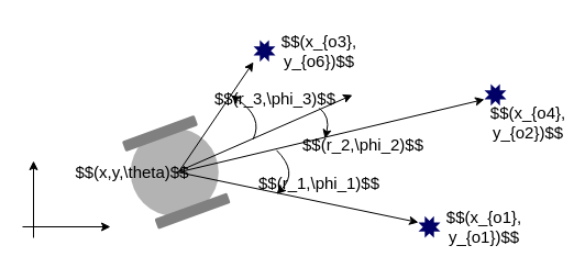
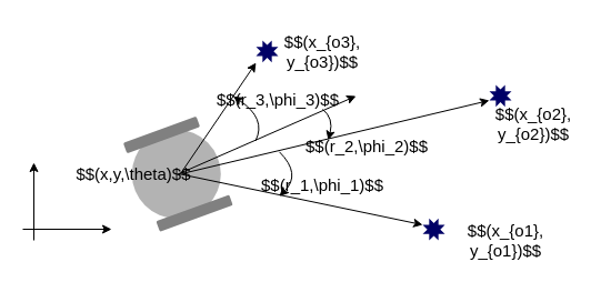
  <mxCell id="0" />
  <mxCell id="1" parent="0" />
  <mxCell id="2" value="" style="endArrow=classic;html=1;rounded=0;" edge="1" parent="1"><mxGeometry width="50" height="50" relative="1" as="geometry"><mxPoint x="20" y="206" as="sourcePoint" /><mxPoint x="100" y="206" as="targetPoint" /></mxGeometry></mxCell>
  <mxCell id="3" value="" style="endArrow=classic;html=1;rounded=0;" edge="1" parent="1"><mxGeometry width="50" height="50" relative="1" as="geometry"><mxPoint x="30" y="216" as="sourcePoint" /><mxPoint x="30" y="146" as="targetPoint" /></mxGeometry></mxCell>
  <mxCell id="4" value="" style="ellipse;whiteSpace=wrap;html=1;aspect=fixed;strokeColor=none;fillColor=#B3B3B3;" vertex="1" parent="1"><mxGeometry x="118.29" y="116.3" width="80" height="80" as="geometry" /></mxCell>
  <mxCell id="5" value="" style="rounded=1;whiteSpace=wrap;html=1;rotation=340;fillColor=#808080;strokeColor=none;" vertex="1" parent="1"><mxGeometry x="110" y="116" width="70" height="10" as="geometry" /></mxCell>
  <mxCell id="6" value="" style="rounded=1;whiteSpace=wrap;html=1;rotation=340;fillColor=#808080;strokeColor=none;" vertex="1" parent="1"><mxGeometry x="139.58" y="186.6" width="70" height="10" as="geometry" /></mxCell>
  <mxCell id="7" value="" style="endArrow=classic;html=1;rounded=0;endFill=1;" edge="1" parent="1"><mxGeometry width="50" height="50" relative="1" as="geometry"><mxPoint x="160" y="156.3" as="sourcePoint" /><mxPoint x="320" y="86" as="targetPoint" /></mxGeometry></mxCell>
  <mxCell id="8" value="$$(x,y,\theta)$$" style="text;html=1;strokeColor=none;fillColor=none;align=center;verticalAlign=middle;whiteSpace=wrap;rounded=0;fontSize=15;" vertex="1" parent="1"><mxGeometry x="90" y="141.3" width="60" height="30" as="geometry" /></mxCell>
  <mxCell id="9" value="" style="verticalLabelPosition=bottom;verticalAlign=top;html=1;shape=mxgraph.basic.8_point_star;strokeColor=none;fillColor=#000066;" vertex="1" parent="1"><mxGeometry x="380" y="196.3" width="20" height="19.7" as="geometry" /></mxCell>
  <mxCell id="10" value="" style="verticalLabelPosition=bottom;verticalAlign=top;html=1;shape=mxgraph.basic.8_point_star;strokeColor=none;fillColor=#000066;" vertex="1" parent="1"><mxGeometry x="230" y="36" width="20" height="19.7" as="geometry" /></mxCell>
  <mxCell id="11" value="" style="verticalLabelPosition=bottom;verticalAlign=top;html=1;shape=mxgraph.basic.8_point_star;strokeColor=none;fillColor=#000066;" vertex="1" parent="1"><mxGeometry x="440" y="76" width="20" height="19.7" as="geometry" /></mxCell>
  <mxCell id="12" value="" style="endArrow=classic;html=1;rounded=0;entryX=0;entryY=0.29;entryDx=0;entryDy=0;entryPerimeter=0;" edge="1" parent="1" target="9"><mxGeometry width="50" height="50" relative="1" as="geometry"><mxPoint x="160" y="156" as="sourcePoint" /><mxPoint x="370" y="206" as="targetPoint" /></mxGeometry></mxCell>
  <mxCell id="13" value="" style="endArrow=classic;html=1;rounded=0;entryX=0;entryY=0.71;entryDx=0;entryDy=0;entryPerimeter=0;" edge="1" parent="1" target="11"><mxGeometry width="50" height="50" relative="1" as="geometry"><mxPoint x="163" y="156" as="sourcePoint" /><mxPoint x="400" y="166" as="targetPoint" /></mxGeometry></mxCell>
  <mxCell id="14" value="" style="endArrow=classic;html=1;rounded=0;" edge="1" parent="1"><mxGeometry width="50" height="50" relative="1" as="geometry"><mxPoint x="162" y="156" as="sourcePoint" /><mxPoint x="230" y="56" as="targetPoint" /></mxGeometry></mxCell>
- <mxCell id="15" value="$$(x_{o1}, y_{o1})$$" style="text;html=1;strokeColor=none;fillColor=none;align=center;verticalAlign=middle;whiteSpace=wrap;rounded=0;fontSize=15;" vertex="1" parent="1"><mxGeometry x="410" y="181.15" width="60" height="50" as="geometry" /></mxCell>
- <mxCell id="16" value="$$(x_{o4}, y_{o2})$$" style="text;html=1;strokeColor=none;fillColor=none;align=center;verticalAlign=middle;whiteSpace=wrap;rounded=0;fontSize=15;" vertex="1" parent="1"><mxGeometry x="450" y="86.3" width="60" height="50" as="geometry" /></mxCell>
- <mxCell id="17" value="$$(x_{o3}, y_{o6})$$" style="text;html=1;strokeColor=none;fillColor=none;align=center;verticalAlign=middle;whiteSpace=wrap;rounded=0;fontSize=15;" vertex="1" parent="1"><mxGeometry x="260" y="20.85" width="60" height="50" as="geometry" /></mxCell>
+ <mxCell id="15" value="$$(x_{o1}, y_{o1})$$" style="text;html=1;strokeColor=none;fillColor=none;align=center;verticalAlign=middle;whiteSpace=wrap;rounded=0;fontSize=15;" vertex="1" parent="1"><mxGeometry x="425" y="191.15" width="60" height="50" as="geometry" /></mxCell>
+ <mxCell id="16" value="$$(x_{o2}, y_{o2})$$" style="text;html=1;strokeColor=none;fillColor=none;align=center;verticalAlign=middle;whiteSpace=wrap;rounded=0;fontSize=15;" vertex="1" parent="1"><mxGeometry x="450" y="86.3" width="60" height="50" as="geometry" /></mxCell>
+ <mxCell id="17" value="$$(x_{o3}, y_{o3})$$" style="text;html=1;strokeColor=none;fillColor=none;align=center;verticalAlign=middle;whiteSpace=wrap;rounded=0;fontSize=15;" vertex="1" parent="1"><mxGeometry x="260" y="20.85" width="60" height="50" as="geometry" /></mxCell>
  <mxCell id="18" value="$$(r_1,\phi_1)$$" style="text;html=1;strokeColor=none;fillColor=none;align=center;verticalAlign=middle;whiteSpace=wrap;rounded=0;fontSize=15;" vertex="1" parent="1"><mxGeometry x="260" y="151.15" width="60" height="30" as="geometry" /></mxCell>
  <mxCell id="19" value="" style="curved=1;endArrow=classic;html=1;rounded=0;" edge="1" parent="1"><mxGeometry width="50" height="50" relative="1" as="geometry"><mxPoint x="251" y="136.3" as="sourcePoint" /><mxPoint x="251" y="176.3" as="targetPoint" /><Array as="points"><mxPoint x="271" y="156.3" /></Array></mxGeometry></mxCell>
  <mxCell id="20" value="" style="curved=1;endArrow=classic;html=1;rounded=0;" edge="1" parent="1"><mxGeometry width="50" height="50" relative="1" as="geometry"><mxPoint x="290" y="98" as="sourcePoint" /><mxPoint x="295" y="125.7" as="targetPoint" /><Array as="points"><mxPoint x="300" y="106" /></Array></mxGeometry></mxCell>
  <mxCell id="21" value="" style="curved=1;endArrow=classic;html=1;rounded=0;" edge="1" parent="1"><mxGeometry width="50" height="50" relative="1" as="geometry"><mxPoint x="229.58" y="126.3" as="sourcePoint" /><mxPoint x="209.58" y="86.3" as="targetPoint" /><Array as="points"><mxPoint x="239.58" y="106.3" /></Array></mxGeometry></mxCell>
  <mxCell id="22" value="$$(r_2,\phi_2)$$" style="text;html=1;strokeColor=none;fillColor=none;align=center;verticalAlign=middle;whiteSpace=wrap;rounded=0;fontSize=15;" vertex="1" parent="1"><mxGeometry x="300" y="116.3" width="60" height="30" as="geometry" /></mxCell>
  <mxCell id="23" value="$$(r_3,\phi_3)$$" style="text;html=1;strokeColor=none;fillColor=none;align=center;verticalAlign=middle;whiteSpace=wrap;rounded=0;fontSize=15;" vertex="1" parent="1"><mxGeometry x="220" y="74" width="60" height="30" as="geometry" /></mxCell>
